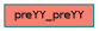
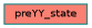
  digraph {
    rankdir=LR
-   n1 [color=teal fillcolor=salmon fontname=Helvetica fontsize=10 height=0.2 label=preYY_preYY shape=box style=filled width=0.4]
+   n1 [color=teal fillcolor=salmon fontname=Helvetica fontsize=10 height=0.2 label=preYY_state shape=box style=filled width=0.4]
  }
